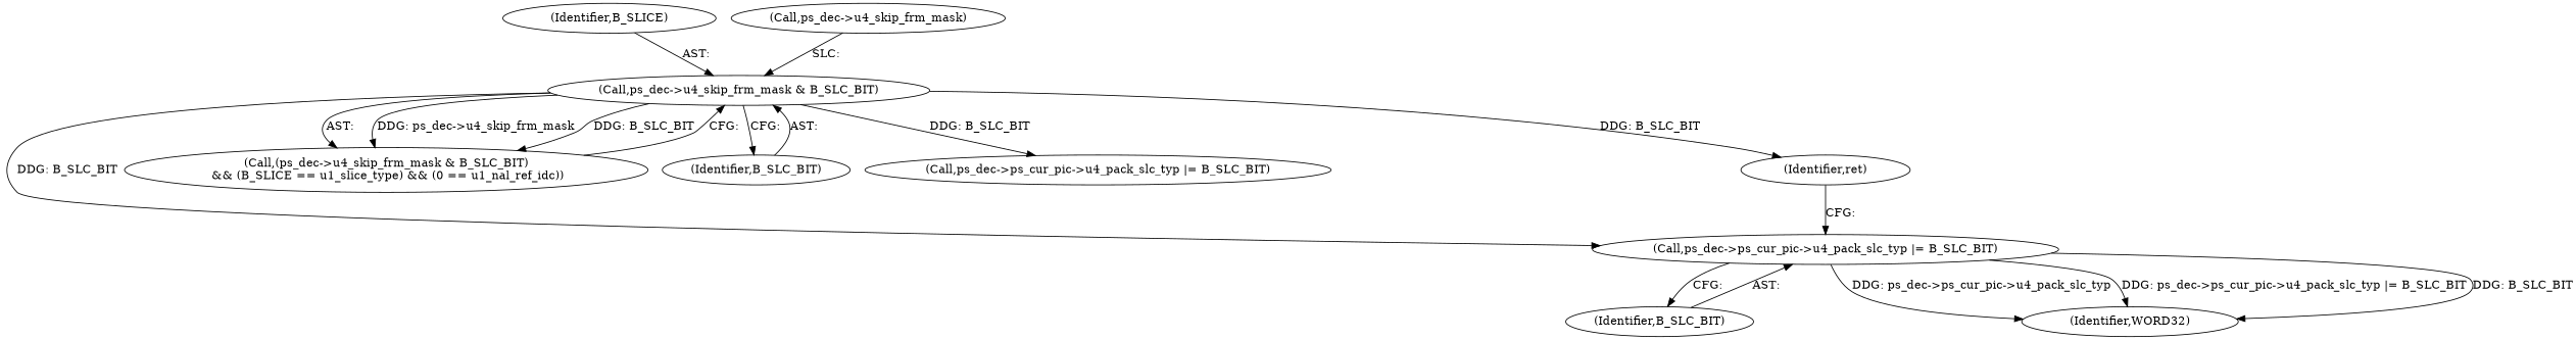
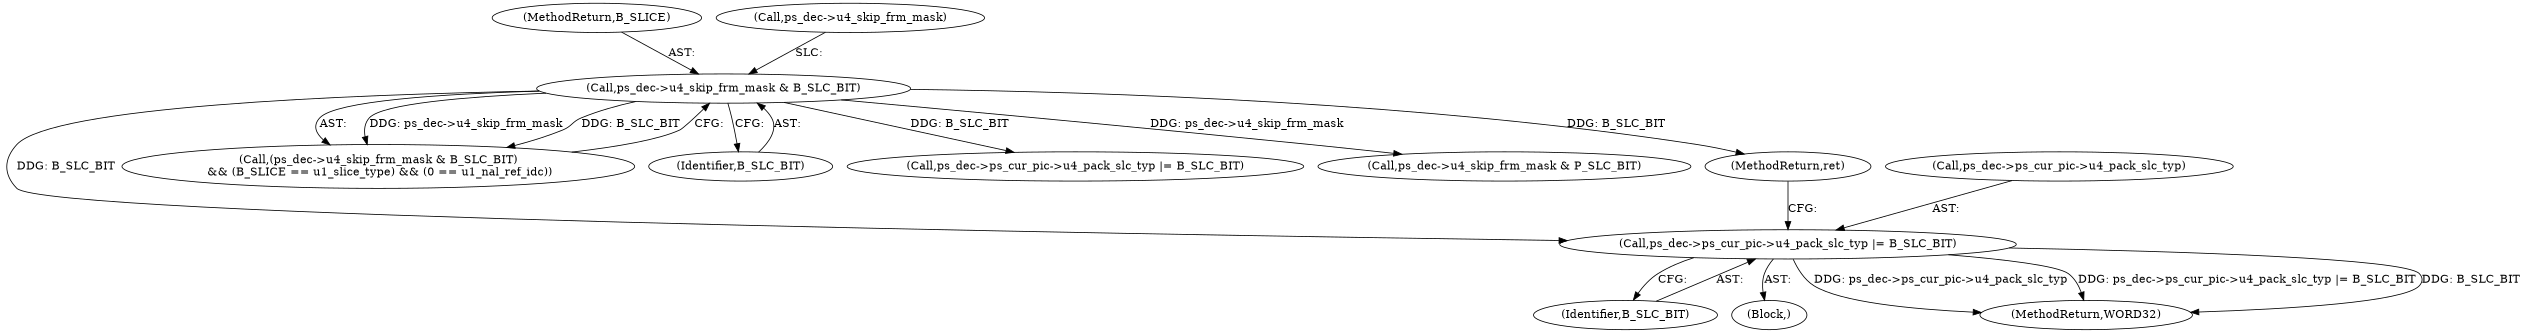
  digraph {
    n1 [label="(Call,ps_dec->ps_cur_pic->u4_pack_slc_typ |= B_SLC_BIT)"]
    n2 [label="(Identifier,B_SLC_BIT)"]
-   n4 [label="(Identifier,WORD32)"]
+   n3 [label="(Block,)"]
+   n4 [label="(MethodReturn,WORD32)"]
    n5 [label="(Call,ps_dec->u4_skip_frm_mask & B_SLC_BIT)"]
    n6 [label="(Call,(ps_dec->u4_skip_frm_mask & B_SLC_BIT)\n && (B_SLICE == u1_slice_type) && (0 == u1_nal_ref_idc))"]
    n7 [label="(Identifier,B_SLC_BIT)"]
    n8 [label="(Call,ps_dec->ps_cur_pic->u4_pack_slc_typ |= B_SLC_BIT)"]
-   n10 [label="(Identifier,ret)"]
-   n12 [label="(Identifier,B_SLICE)"]
+   n9 [label="(Call,ps_dec->u4_skip_frm_mask & P_SLC_BIT)"]
+   n10 [label="(MethodReturn,ret)"]
+   n11 [label="(Call,ps_dec->ps_cur_pic->u4_pack_slc_typ)"]
+   n12 [label="(MethodReturn,B_SLICE)"]
    n13 [label="(Call,ps_dec->u4_skip_frm_mask)"]
    n1 -> n2 [label="CFG: "]
+   n1 -> n3 [label="AST: "]
    n1 -> n4 [label="DDG: ps_dec->ps_cur_pic->u4_pack_slc_typ"]
    n1 -> n4 [label="DDG: ps_dec->ps_cur_pic->u4_pack_slc_typ |= B_SLC_BIT"]
    n1 -> n4 [label="DDG: B_SLC_BIT"]
    n2 -> n1 [label="AST: "]
    n5 -> n1 [label="DDG: B_SLC_BIT"]
    n5 -> n6 [label="AST: "]
    n5 -> n6 [label="DDG: ps_dec->u4_skip_frm_mask"]
    n5 -> n6 [label="DDG: B_SLC_BIT"]
    n5 -> n7 [label="CFG: "]
    n5 -> n8 [label="DDG: B_SLC_BIT"]
+   n5 -> n9 [label="DDG: ps_dec->u4_skip_frm_mask"]
    n5 -> n10 [label="DDG: B_SLC_BIT"]
    n6 -> n5 [label="CFG: "]
    n7 -> n5 [label="AST: "]
    n10 -> n1 [label="CFG: "]
+   n11 -> n1 [label="AST: "]
    n12 -> n5 [label="AST: "]
    n13 -> n5 [label="SLC: "]
  }
